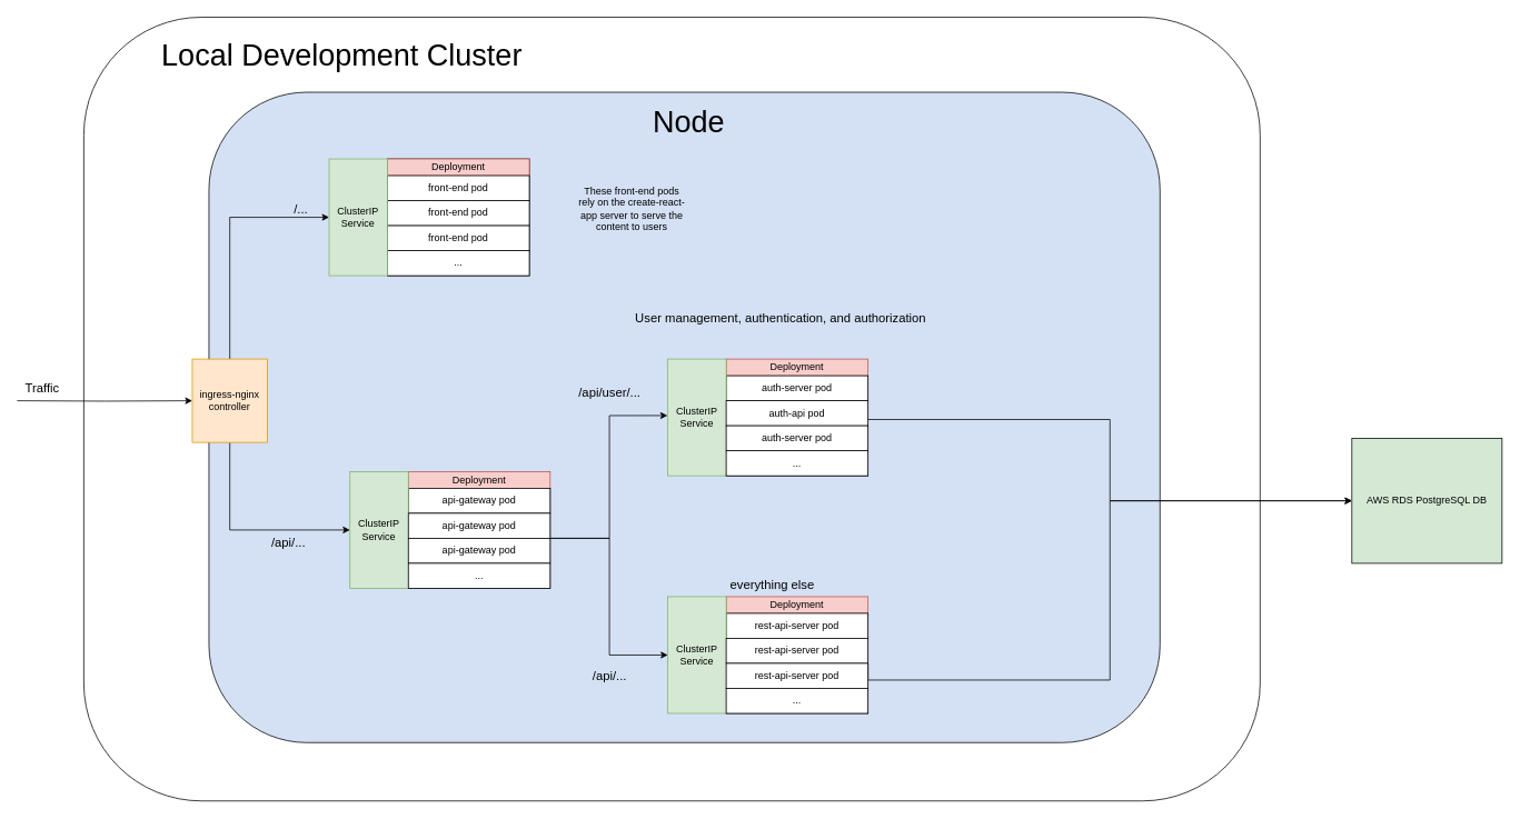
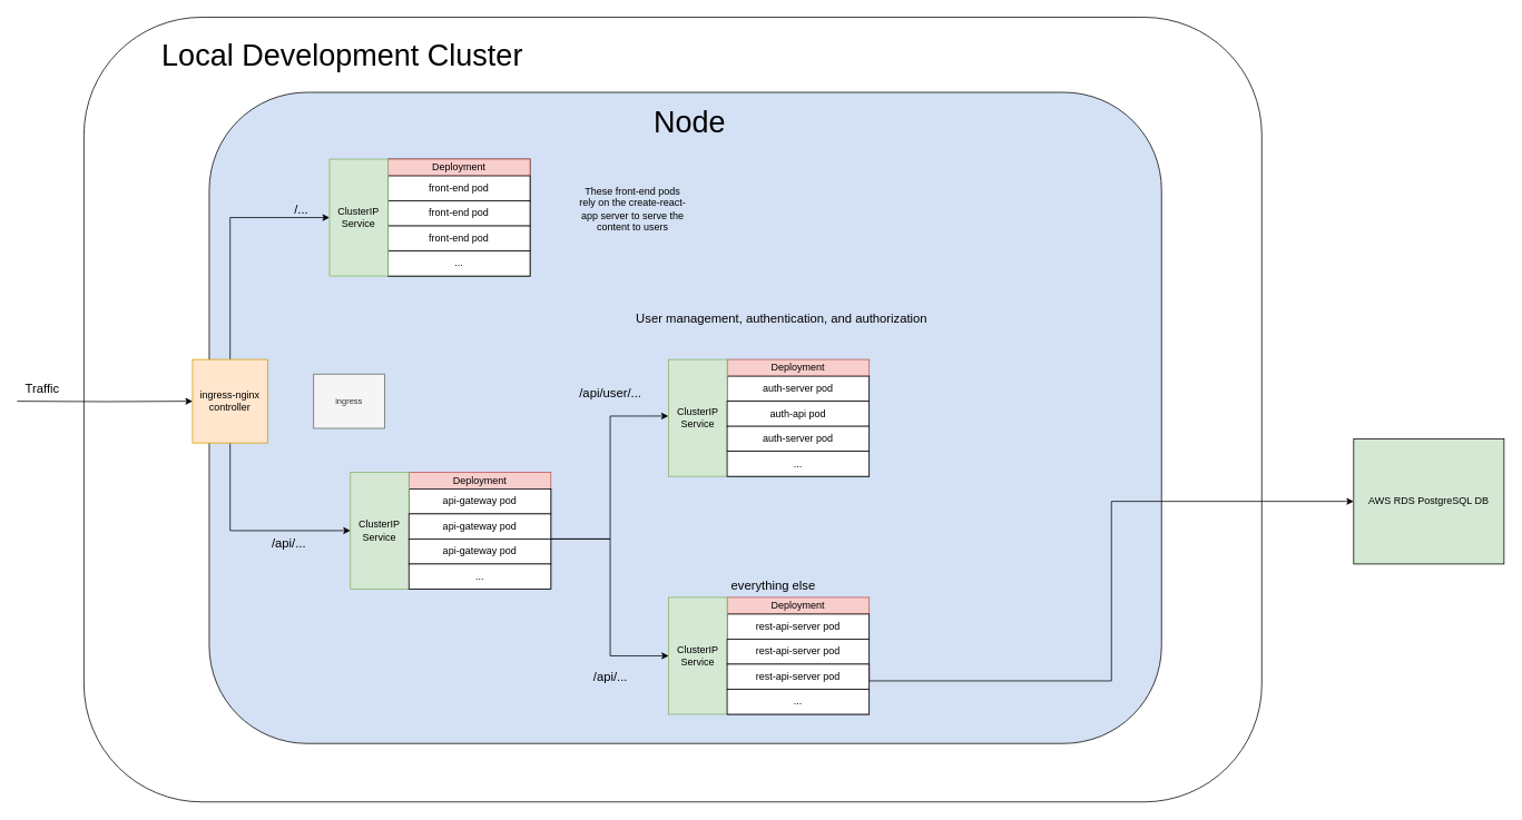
  <mxCell id="0" />
  <mxCell id="1" parent="0" />
  <mxCell id="2" value="" style="rounded=1;whiteSpace=wrap;html=1;" vertex="1" parent="1"><mxGeometry x="100" y="20" width="1410" height="940" as="geometry" /></mxCell>
  <mxCell id="3" value="" style="ellipse;whiteSpace=wrap;html=1;" parent="1" vertex="1"><mxGeometry x="665" y="185" width="150" height="90" as="geometry" /></mxCell>
  <mxCell id="4" value="" style="rounded=1;whiteSpace=wrap;html=1;fillColor=#D4E1F5;" parent="1" vertex="1"><mxGeometry x="250" y="110" width="1140" height="780" as="geometry" /></mxCell>
  <mxCell id="5" style="edgeStyle=orthogonalEdgeStyle;rounded=0;orthogonalLoop=1;jettySize=auto;html=1;exitX=0.5;exitY=0;exitDx=0;exitDy=0;entryX=0;entryY=0.5;entryDx=0;entryDy=0;" parent="1" source="7" target="14" edge="1"><mxGeometry relative="1" as="geometry" /></mxCell>
  <mxCell id="6" style="edgeStyle=orthogonalEdgeStyle;rounded=0;orthogonalLoop=1;jettySize=auto;html=1;exitX=0.5;exitY=1;exitDx=0;exitDy=0;entryX=0;entryY=0.5;entryDx=0;entryDy=0;" parent="1" source="7" target="40" edge="1"><mxGeometry relative="1" as="geometry" /></mxCell>
  <mxCell id="7" value="ingress-nginx controller" style="rounded=0;whiteSpace=wrap;html=1;fillColor=#ffe6cc;strokeColor=#d79b00;" parent="1" vertex="1"><mxGeometry x="230" y="430" width="90" height="100" as="geometry" /></mxCell>
  <mxCell id="8" value="" style="rounded=0;whiteSpace=wrap;html=1;" parent="1" vertex="1"><mxGeometry x="464" y="190" width="170" height="140" as="geometry" /></mxCell>
  <mxCell id="9" value="Deployment" style="rounded=0;whiteSpace=wrap;html=1;fillColor=#f8cecc;strokeColor=#b85450;" parent="1" vertex="1"><mxGeometry x="464" y="190" width="170" height="20" as="geometry" /></mxCell>
  <mxCell id="10" value="front-end pod" style="rounded=0;whiteSpace=wrap;html=1;" parent="1" vertex="1"><mxGeometry x="464" y="210" width="170" height="30" as="geometry" /></mxCell>
  <mxCell id="11" value="front-end pod" style="rounded=0;whiteSpace=wrap;html=1;" parent="1" vertex="1"><mxGeometry x="464" y="240" width="170" height="30" as="geometry" /></mxCell>
  <mxCell id="12" value="front-end pod" style="rounded=0;whiteSpace=wrap;html=1;" parent="1" vertex="1"><mxGeometry x="464" y="270" width="170" height="30" as="geometry" /></mxCell>
  <mxCell id="13" value="..." style="rounded=0;whiteSpace=wrap;html=1;" parent="1" vertex="1"><mxGeometry x="464" y="300" width="170" height="30" as="geometry" /></mxCell>
  <mxCell id="14" value="ClusterIP Service" style="rounded=0;whiteSpace=wrap;html=1;fillColor=#d5e8d4;strokeColor=#82b366;" parent="1" vertex="1"><mxGeometry x="394" y="190" width="70" height="140" as="geometry" /></mxCell>
  <mxCell id="15" value="&lt;font style=&quot;font-size: 15px&quot;&gt;/api/...&lt;/font&gt;" style="text;html=1;resizable=0;autosize=1;align=center;verticalAlign=middle;points=[];fillColor=none;strokeColor=none;rounded=0;" parent="1" vertex="1"><mxGeometry x="315" y="640" width="60" height="20" as="geometry" /></mxCell>
  <mxCell id="16" value="&lt;font style=&quot;font-size: 15px&quot;&gt;/...&lt;/font&gt;" style="text;html=1;resizable=0;autosize=1;align=center;verticalAlign=middle;points=[];fillColor=none;strokeColor=none;rounded=0;" parent="1" vertex="1"><mxGeometry x="345" y="240" width="30" height="20" as="geometry" /></mxCell>
  <mxCell id="17" value="" style="rounded=0;whiteSpace=wrap;html=1;" parent="1" vertex="1"><mxGeometry x="870" y="450" width="170" height="120" as="geometry" /></mxCell>
  <mxCell id="18" value="Deployment" style="rounded=0;whiteSpace=wrap;html=1;fillColor=#f8cecc;strokeColor=#b85450;" parent="1" vertex="1"><mxGeometry x="870" y="430" width="170" height="20" as="geometry" /></mxCell>
  <mxCell id="19" value="auth-server pod" style="rounded=0;whiteSpace=wrap;html=1;" parent="1" vertex="1"><mxGeometry x="870" y="450" width="170" height="30" as="geometry" /></mxCell>
  <mxCell id="20" value="ClusterIP Service" style="rounded=0;whiteSpace=wrap;html=1;fillColor=#d5e8d4;strokeColor=#82b366;" parent="1" vertex="1"><mxGeometry x="800" y="430" width="70" height="140" as="geometry" /></mxCell>
  <mxCell id="21" value="" style="rounded=0;whiteSpace=wrap;html=1;" parent="1" vertex="1"><mxGeometry x="870" y="735" width="170" height="120" as="geometry" /></mxCell>
  <mxCell id="22" value="Deployment" style="rounded=0;whiteSpace=wrap;html=1;fillColor=#f8cecc;strokeColor=#b85450;" parent="1" vertex="1"><mxGeometry x="870" y="715" width="170" height="20" as="geometry" /></mxCell>
  <mxCell id="23" value="rest-api-server pod" style="rounded=0;whiteSpace=wrap;html=1;" parent="1" vertex="1"><mxGeometry x="870" y="735" width="170" height="30" as="geometry" /></mxCell>
  <mxCell id="24" value="ClusterIP Service" style="rounded=0;whiteSpace=wrap;html=1;fillColor=#d5e8d4;strokeColor=#82b366;" parent="1" vertex="1"><mxGeometry x="800" y="715" width="70" height="140" as="geometry" /></mxCell>
  <mxCell id="25" value="&lt;font style=&quot;font-size: 15px&quot;&gt;User management, authentication, and authorization&lt;/font&gt;" style="text;html=1;resizable=0;autosize=1;align=center;verticalAlign=middle;points=[];fillColor=none;strokeColor=none;rounded=0;labelBackgroundColor=none;" parent="1" vertex="1"><mxGeometry x="755" y="370" width="360" height="20" as="geometry" /></mxCell>
  <mxCell id="26" value="&lt;span style=&quot;font-size: 36px&quot;&gt;Local Development Cluster&lt;/span&gt;" style="text;html=1;resizable=0;autosize=1;align=center;verticalAlign=middle;points=[];fillColor=none;strokeColor=none;rounded=0;" parent="1" vertex="1"><mxGeometry x="184" y="50" width="450" height="30" as="geometry" /></mxCell>
  <mxCell id="27" style="edgeStyle=orthogonalEdgeStyle;rounded=0;orthogonalLoop=1;jettySize=auto;html=1;exitX=1;exitY=1;exitDx=0;exitDy=0;entryX=0;entryY=0.5;entryDx=0;entryDy=0;" parent="1" source="28" target="46" edge="1"><mxGeometry relative="1" as="geometry" /></mxCell>
  <mxCell id="28" value="rest-api-server&amp;nbsp;pod" style="rounded=0;whiteSpace=wrap;html=1;" parent="1" vertex="1"><mxGeometry x="870" y="765" width="170" height="30" as="geometry" /></mxCell>
  <mxCell id="29" value="rest-api-server&amp;nbsp;pod" style="rounded=0;whiteSpace=wrap;html=1;" parent="1" vertex="1"><mxGeometry x="870" y="795" width="170" height="30" as="geometry" /></mxCell>
  <mxCell id="30" value="..." style="rounded=0;whiteSpace=wrap;html=1;" parent="1" vertex="1"><mxGeometry x="870" y="825" width="170" height="30" as="geometry" /></mxCell>
- <mxCell id="31" style="edgeStyle=orthogonalEdgeStyle;rounded=0;orthogonalLoop=1;jettySize=auto;html=1;exitX=1;exitY=0.75;exitDx=0;exitDy=0;entryX=0;entryY=0.5;entryDx=0;entryDy=0;" parent="1" source="32" target="46" edge="1"><mxGeometry relative="1" as="geometry" /></mxCell>
  <mxCell id="32" value="auth-api pod" style="rounded=0;whiteSpace=wrap;html=1;" parent="1" vertex="1"><mxGeometry x="870" y="480" width="170" height="30" as="geometry" /></mxCell>
  <mxCell id="33" value="auth-server pod" style="rounded=0;whiteSpace=wrap;html=1;" parent="1" vertex="1"><mxGeometry x="870" y="510" width="170" height="30" as="geometry" /></mxCell>
  <mxCell id="34" value="..." style="rounded=0;whiteSpace=wrap;html=1;" parent="1" vertex="1"><mxGeometry x="870" y="540" width="170" height="30" as="geometry" /></mxCell>
  <mxCell id="35" value="&lt;font style=&quot;font-size: 15px&quot;&gt;everything else&lt;/font&gt;" style="text;html=1;resizable=0;autosize=1;align=center;verticalAlign=middle;points=[];fillColor=none;strokeColor=none;rounded=0;labelBackgroundColor=none;" parent="1" vertex="1"><mxGeometry x="865" y="690" width="120" height="20" as="geometry" /></mxCell>
  <mxCell id="36" value="&lt;font style=&quot;font-size: 36px&quot;&gt;Node&lt;/font&gt;" style="text;html=1;resizable=0;autosize=1;align=center;verticalAlign=middle;points=[];strokeColor=none;rounded=0;" parent="1" vertex="1"><mxGeometry x="775" y="130" width="100" height="30" as="geometry" /></mxCell>
  <mxCell id="37" value="" style="rounded=0;whiteSpace=wrap;html=1;" parent="1" vertex="1"><mxGeometry x="489" y="585" width="170" height="120" as="geometry" /></mxCell>
  <mxCell id="38" value="Deployment" style="rounded=0;whiteSpace=wrap;html=1;fillColor=#f8cecc;strokeColor=#b85450;" parent="1" vertex="1"><mxGeometry x="489" y="565" width="170" height="20" as="geometry" /></mxCell>
  <mxCell id="39" value="api-gateway pod" style="rounded=0;whiteSpace=wrap;html=1;" parent="1" vertex="1"><mxGeometry x="489" y="585" width="170" height="30" as="geometry" /></mxCell>
  <mxCell id="40" value="ClusterIP Service" style="rounded=0;whiteSpace=wrap;html=1;fillColor=#d5e8d4;strokeColor=#82b366;" parent="1" vertex="1"><mxGeometry x="419" y="565" width="70" height="140" as="geometry" /></mxCell>
  <mxCell id="41" style="edgeStyle=orthogonalEdgeStyle;rounded=0;orthogonalLoop=1;jettySize=auto;html=1;exitX=1;exitY=1;exitDx=0;exitDy=0;entryX=-0.006;entryY=0.484;entryDx=0;entryDy=0;entryPerimeter=0;" parent="1" source="43" target="20" edge="1"><mxGeometry relative="1" as="geometry"><mxPoint x="690" y="620" as="targetPoint" /><Array as="points"><mxPoint x="730" y="645" /><mxPoint x="730" y="498" /></Array></mxGeometry></mxCell>
  <mxCell id="42" style="edgeStyle=orthogonalEdgeStyle;rounded=0;orthogonalLoop=1;jettySize=auto;html=1;exitX=1;exitY=1;exitDx=0;exitDy=0;entryX=0;entryY=0.5;entryDx=0;entryDy=0;" parent="1" source="43" target="24" edge="1"><mxGeometry relative="1" as="geometry"><Array as="points"><mxPoint x="730" y="645" /><mxPoint x="730" y="785" /></Array></mxGeometry></mxCell>
  <mxCell id="43" value="api-gateway pod" style="rounded=0;whiteSpace=wrap;html=1;" parent="1" vertex="1"><mxGeometry x="489" y="615" width="170" height="30" as="geometry" /></mxCell>
  <mxCell id="44" value="api-gateway pod" style="rounded=0;whiteSpace=wrap;html=1;" parent="1" vertex="1"><mxGeometry x="489" y="645" width="170" height="30" as="geometry" /></mxCell>
  <mxCell id="45" value="..." style="rounded=0;whiteSpace=wrap;html=1;" parent="1" vertex="1"><mxGeometry x="489" y="675" width="170" height="30" as="geometry" /></mxCell>
  <mxCell id="46" value="AWS RDS PostgreSQL DB" style="rounded=0;whiteSpace=wrap;html=1;fillColor=#d5e8d4;" parent="1" vertex="1"><mxGeometry x="1620" y="525" width="180" height="150" as="geometry" /></mxCell>
  <mxCell id="47" value="&lt;font style=&quot;font-size: 15px&quot;&gt;/api/...&lt;/font&gt;" style="text;html=1;resizable=0;autosize=1;align=center;verticalAlign=middle;points=[];fillColor=none;strokeColor=none;rounded=0;" parent="1" vertex="1"><mxGeometry x="700" y="800" width="60" height="20" as="geometry" /></mxCell>
  <mxCell id="48" value="&lt;font style=&quot;font-size: 15px&quot;&gt;/api/user/...&lt;/font&gt;" style="text;html=1;resizable=0;autosize=1;align=center;verticalAlign=middle;points=[];fillColor=none;strokeColor=none;rounded=0;" parent="1" vertex="1"><mxGeometry x="685" y="460" width="90" height="20" as="geometry" /></mxCell>
  <mxCell id="49" style="edgeStyle=orthogonalEdgeStyle;rounded=0;orthogonalLoop=1;jettySize=auto;html=1;startArrow=none;startFill=0;" parent="1" target="7" edge="1"><mxGeometry relative="1" as="geometry"><mxPoint x="20" y="480" as="sourcePoint" /></mxGeometry></mxCell>
  <mxCell id="50" value="&lt;font style=&quot;font-size: 15px&quot;&gt;Traffic&lt;/font&gt;" style="text;html=1;resizable=0;autosize=1;align=center;verticalAlign=middle;points=[];fillColor=none;strokeColor=none;rounded=0;" parent="1" vertex="1"><mxGeometry x="20" y="455" width="60" height="20" as="geometry" /></mxCell>
  <mxCell id="51" value="These front-end pods rely on the create-react-app server to serve the content to users" style="text;html=1;strokeColor=none;fillColor=none;align=center;verticalAlign=middle;whiteSpace=wrap;rounded=0;" parent="1" vertex="1"><mxGeometry x="689" y="240" width="136" height="20" as="geometry" /></mxCell>
+ <mxCell id="52" value="&lt;font style=&quot;font-size: 10px&quot;&gt;ingress&lt;/font&gt;" style="rounded=0;whiteSpace=wrap;html=1;fillColor=#f5f5f5;strokeColor=#666666;fontColor=#333333;" parent="1" vertex="1"><mxGeometry x="375" y="447.5" width="85" height="65" as="geometry" /></mxCell>
